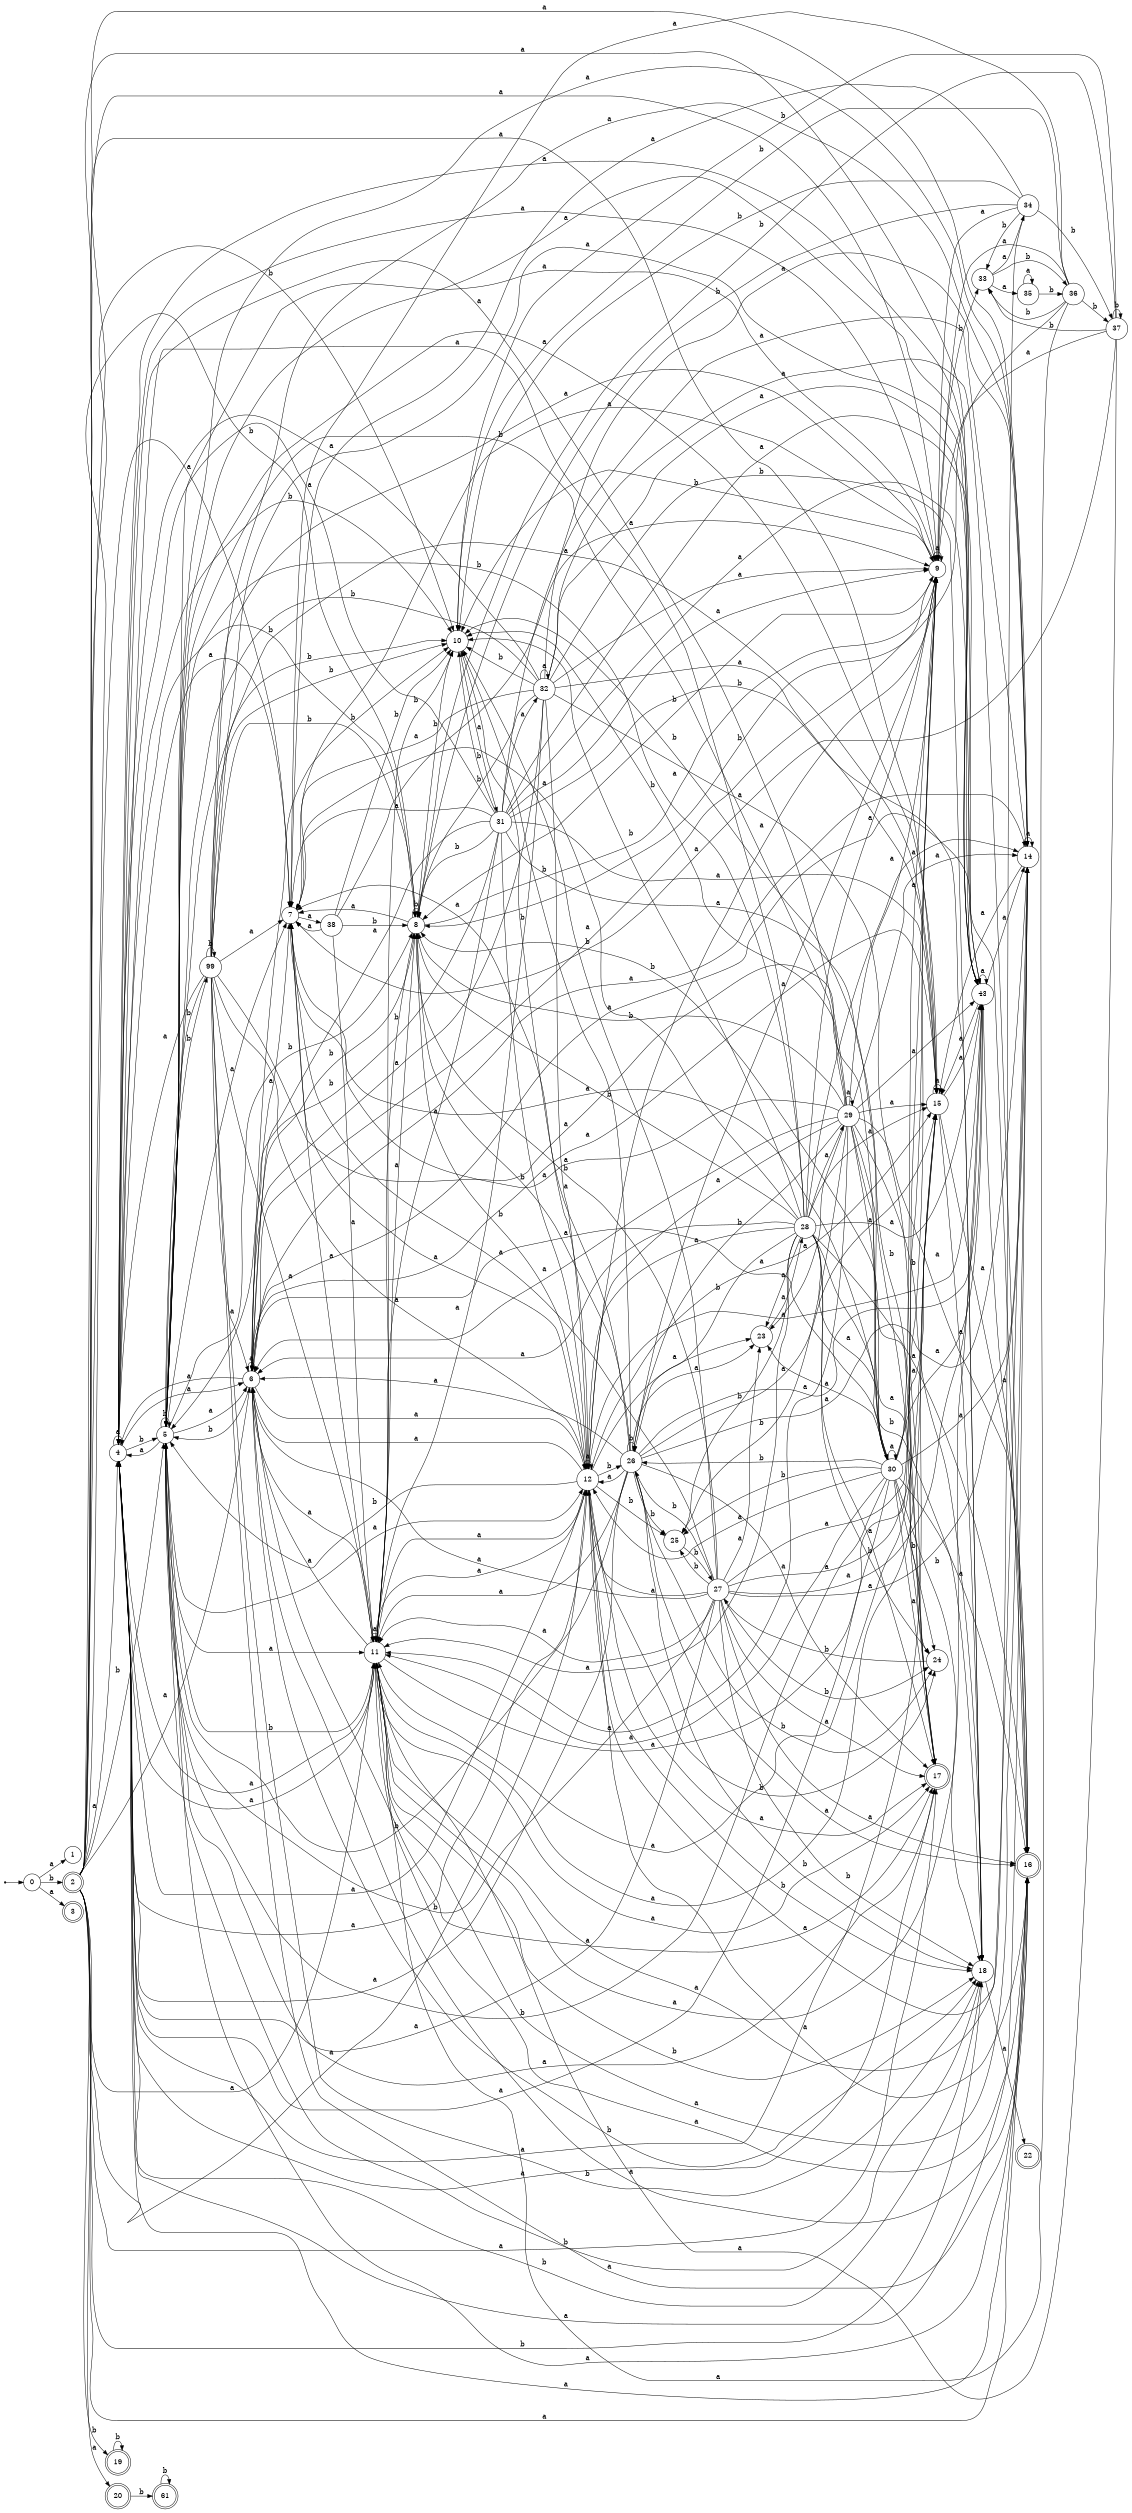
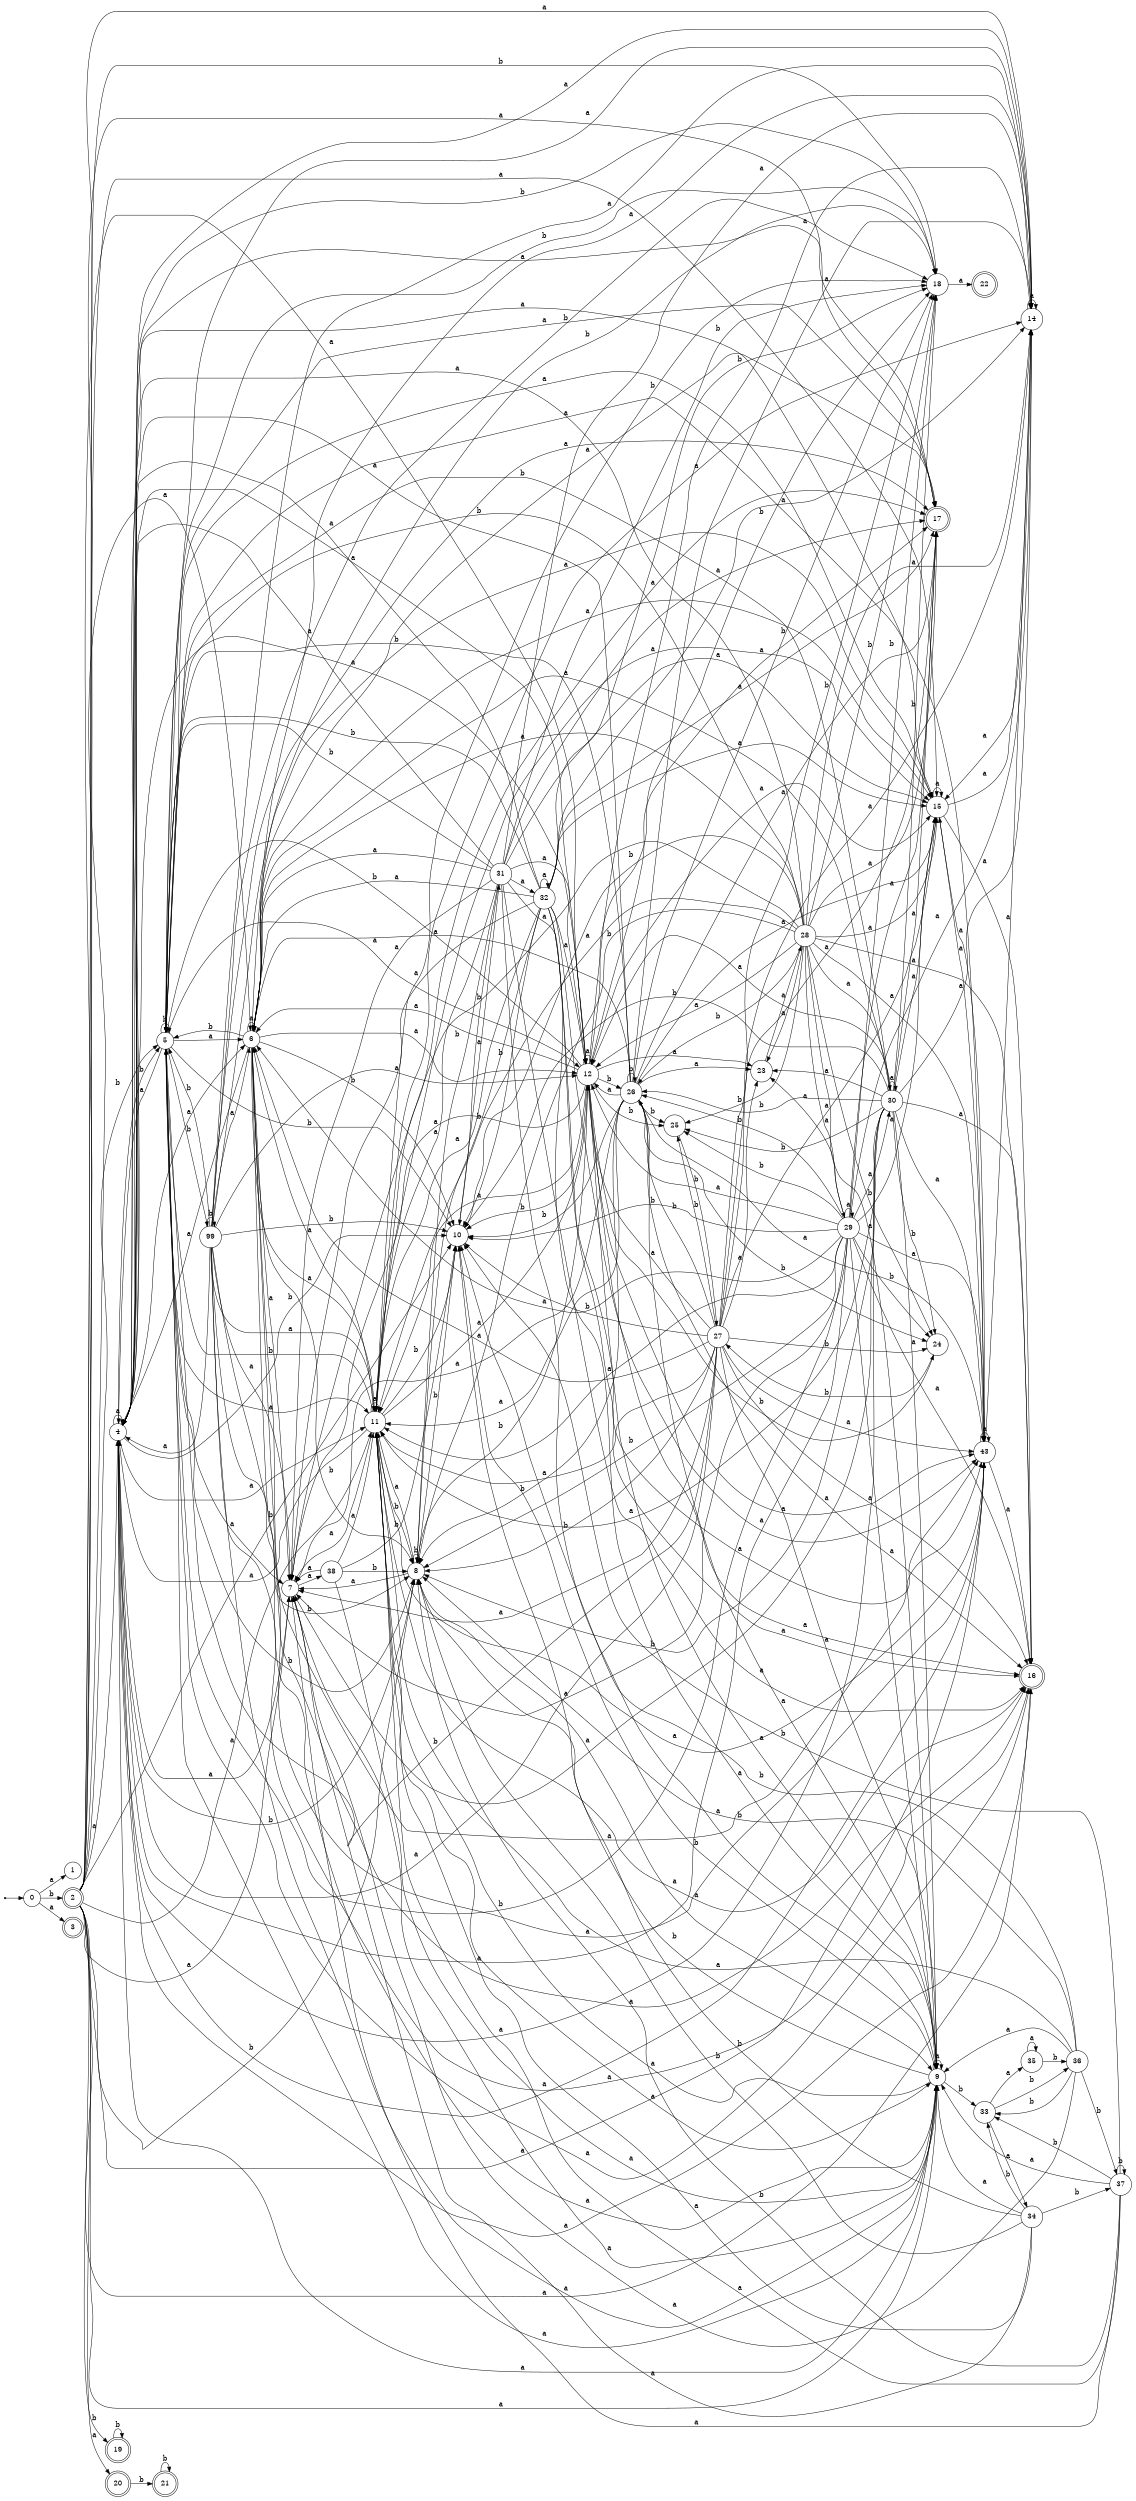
  digraph {
    rankdir=LR
    node [shape=circle]
    dummy0 [shape=point]
    0
    1
    2 [shape=doublecircle]
    3 [shape=doublecircle]
    4
    5
    6
    7
    8
    9
    10
    11
    12
    n15 [label=43]
    14
    15
    16 [shape=doublecircle]
    17 [shape=doublecircle]
    18
    19 [shape=doublecircle]
    20 [shape=doublecircle]
    n23 [label=99]
    38
    33
    31
    23
    24
    25
    26
    22 [shape=doublecircle]
-   21 [shape=doublecircle label=61]
+   21 [shape=doublecircle]
    34
    35
    36
    32
    28
    27
    29
    30
    37
    dummy0 -> 0
    0 -> 1 [label=a]
    0 -> 2 [label=b]
    0 -> 3 [label=a]
    2 -> 4 [label=a]
    2 -> 5 [label=b]
    2 -> 6 [label=a]
    2 -> 7 [label=a]
    2 -> 8 [label=b]
    2 -> 9 [label=a]
    2 -> 10 [label=b]
    2 -> 11 [label=a]
    2 -> 12 [label=a]
    2 -> n15 [label=a]
    2 -> 14 [label=a]
    2 -> 15 [label=a]
    2 -> 16 [label=a]
    2 -> 17 [label=a]
    2 -> 18 [label=b]
    2 -> 19 [label=b]
    2 -> 20 [label=a]
    4 -> 4 [label=a]
    4 -> 5 [label=b]
    4 -> 6 [label=a]
    4 -> 7 [label=a]
    4 -> 8 [label=b]
    4 -> 9 [label=a]
    4 -> 10 [label=b]
    4 -> 11 [label=a]
    4 -> 12 [label=a]
    4 -> n15 [label=a]
    4 -> 14 [label=a]
    4 -> 15 [label=a]
    4 -> 16 [label=a]
    4 -> 17 [label=a]
    4 -> 18 [label=b]
    5 -> 4 [label=a]
    5 -> 5 [label=b]
    5 -> 6 [label=a]
    5 -> 7 [label=a]
    5 -> 8 [label=b]
    5 -> 9 [label=a]
    5 -> 10 [label=b]
    5 -> 11 [label=a]
    5 -> 12 [label=a]
    5 -> n15 [label=a]
    5 -> 14 [label=a]
    5 -> 15 [label=a]
    5 -> 16 [label=a]
    5 -> 17 [label=a]
    5 -> 18 [label=b]
    5 -> n23 [label=b]
    6 -> 4 [label=a]
    6 -> 5 [label=b]
    6 -> 6 [label=a]
    6 -> 7 [label=a]
    6 -> 8 [label=b]
    6 -> 9 [label=a]
    6 -> 10 [label=b]
    6 -> 11 [label=a]
    6 -> 12 [label=a]
    6 -> n15 [label=a]
    6 -> 14 [label=a]
    6 -> 15 [label=a]
    6 -> 16 [label=a]
    6 -> 17 [label=a]
    6 -> 18 [label=b]
    7 -> 38 [label=a]
    8 -> 7 [label=a]
    8 -> 8 [label=b]
    8 -> 9 [label=a]
    8 -> 10 [label=b]
    8 -> 11 [label=a]
    9 -> 7 [label=a]
    9 -> 8 [label=b]
    9 -> 9 [label=a]
    9 -> 10 [label=b]
    9 -> 11 [label=a]
    9 -> 33 [label=b]
    10 -> 31 [label=a]
    11 -> 4 [label=a]
    11 -> 5 [label=b]
    11 -> 6 [label=a]
    11 -> 7 [label=a]
    11 -> 8 [label=b]
    11 -> 9 [label=a]
    11 -> 10 [label=b]
    11 -> 11 [label=a]
    11 -> 12 [label=a]
    11 -> n15 [label=a]
    11 -> 14 [label=a]
    11 -> 15 [label=a]
    11 -> 16 [label=a]
    11 -> 17 [label=a]
    11 -> 18 [label=b]
    12 -> 4 [label=a]
    12 -> 5 [label=b]
    12 -> 6 [label=a]
    12 -> 7 [label=a]
    12 -> 8 [label=b]
    12 -> 9 [label=a]
    12 -> 10 [label=b]
    12 -> 11 [label=a]
    12 -> 12 [label=a]
    12 -> n15 [label=a]
    12 -> 14 [label=a]
    12 -> 15 [label=a]
    12 -> 16 [label=a]
    12 -> 17 [label=a]
    12 -> 18 [label=b]
    12 -> 23 [label=a]
    12 -> 24 [label=b]
    12 -> 25 [label=b]
    12 -> 26 [label=b]
    n15 -> n15 [label=a]
    n15 -> 14 [label=a]
    n15 -> 15 [label=a]
    n15 -> 16 [label=a]
    14 -> 14 [label=a]
    14 -> 15 [label=a]
    15 -> n15 [label=a]
-   15 -> 18 [label=a]
+   15 -> 14 [label=a]
    15 -> 15 [label=a]
    15 -> 16 [label=a]
    18 -> 22 [label=a]
    19 -> 19 [label=b]
    20 -> 21 [label=b]
    n23 -> 4 [label=a]
    n23 -> 5 [label=b]
    n23 -> 6 [label=a]
    n23 -> 7 [label=a]
    n23 -> 8 [label=b]
    n23 -> 9 [label=a]
    n23 -> 10 [label=b]
    n23 -> 11 [label=a]
    n23 -> 12 [label=a]
    n23 -> n15 [label=a]
    n23 -> 14 [label=a]
    n23 -> 15 [label=a]
    n23 -> 16 [label=a]
    n23 -> 17 [label=a]
    n23 -> 18 [label=b]
    n23 -> n23 [label=b]
    38 -> 7 [label=a]
    38 -> 8 [label=b]
    38 -> 9 [label=a]
    38 -> 10 [label=b]
    38 -> 11 [label=a]
    33 -> 34 [label=a]
    33 -> 35 [label=a]
    33 -> 36 [label=b]
    31 -> 4 [label=a]
    31 -> 5 [label=b]
    31 -> 6 [label=a]
    31 -> 7 [label=a]
    31 -> 8 [label=b]
    31 -> 9 [label=a]
    31 -> 10 [label=b]
    31 -> 11 [label=a]
    31 -> 12 [label=a]
    31 -> n15 [label=a]
    31 -> 14 [label=a]
    31 -> 15 [label=a]
    31 -> 16 [label=a]
    31 -> 17 [label=a]
    31 -> 18 [label=b]
    31 -> 32 [label=a]
    23 -> 28 [label=a]
    24 -> 27 [label=b]
    25 -> 27 [label=b]
    26 -> 4 [label=a]
    26 -> 5 [label=b]
    26 -> 6 [label=a]
    26 -> 7 [label=a]
    26 -> 8 [label=b]
    26 -> 9 [label=a]
    26 -> 10 [label=b]
    26 -> 11 [label=a]
    26 -> 12 [label=a]
    26 -> n15 [label=a]
    26 -> 14 [label=a]
    26 -> 15 [label=a]
    26 -> 16 [label=a]
    26 -> 17 [label=a]
    26 -> 18 [label=b]
    26 -> 23 [label=a]
    26 -> 24 [label=b]
    26 -> 25 [label=b]
    26 -> 26 [label=b]
    21 -> 21 [label=b]
    34 -> 7 [label=a]
    34 -> 8 [label=b]
    34 -> 9 [label=a]
    34 -> 10 [label=b]
    34 -> 11 [label=a]
    34 -> 33 [label=b]
    34 -> 37 [label=b]
    35 -> 35 [label=a]
    35 -> 36 [label=b]
    36 -> 7 [label=a]
    36 -> 8 [label=b]
    36 -> 9 [label=a]
    36 -> 10 [label=b]
    36 -> 11 [label=a]
    36 -> 33 [label=b]
    36 -> 37 [label=b]
    32 -> 4 [label=a]
    32 -> 5 [label=b]
    32 -> 6 [label=a]
    32 -> 7 [label=a]
    32 -> 8 [label=b]
    32 -> 9 [label=a]
    32 -> 10 [label=b]
    32 -> 11 [label=a]
    32 -> 12 [label=a]
    32 -> n15 [label=a]
    32 -> 14 [label=a]
    32 -> 15 [label=a]
    32 -> 16 [label=a]
    32 -> 17 [label=a]
    32 -> 18 [label=b]
    32 -> 32 [label=a]
    28 -> 4 [label=a]
    28 -> 5 [label=b]
    28 -> 6 [label=a]
    28 -> 7 [label=a]
    28 -> 8 [label=b]
    28 -> 9 [label=a]
    28 -> 10 [label=b]
    28 -> 11 [label=a]
    28 -> 12 [label=a]
    28 -> n15 [label=a]
    28 -> 14 [label=a]
    28 -> 15 [label=a]
    28 -> 16 [label=a]
    28 -> 17 [label=a]
    28 -> 18 [label=b]
    28 -> 23 [label=a]
    28 -> 24 [label=b]
    28 -> 25 [label=b]
    28 -> 26 [label=b]
    28 -> 29 [label=a]
    28 -> 30 [label=a]
    27 -> 4 [label=a]
    27 -> 5 [label=b]
    27 -> 6 [label=a]
    27 -> 7 [label=a]
    27 -> 8 [label=b]
    27 -> 9 [label=a]
    27 -> 10 [label=b]
    27 -> 11 [label=a]
    27 -> 12 [label=a]
    27 -> n15 [label=a]
    27 -> 14 [label=a]
    27 -> 15 [label=a]
    27 -> 16 [label=a]
    27 -> 17 [label=a]
    27 -> 18 [label=b]
    27 -> 23 [label=a]
    27 -> 24 [label=b]
    27 -> 25 [label=b]
    27 -> 26 [label=b]
    29 -> 4 [label=a]
    29 -> 5 [label=b]
    29 -> 6 [label=a]
    29 -> 7 [label=a]
    29 -> 8 [label=b]
    29 -> 9 [label=a]
    29 -> 10 [label=b]
    29 -> 11 [label=a]
    29 -> 12 [label=a]
    29 -> n15 [label=a]
    29 -> 14 [label=a]
    29 -> 15 [label=a]
    29 -> 16 [label=a]
    29 -> 17 [label=a]
    29 -> 18 [label=b]
    29 -> 23 [label=a]
    29 -> 24 [label=b]
    29 -> 25 [label=b]
    29 -> 26 [label=b]
    29 -> 29 [label=a]
    29 -> 30 [label=a]
    30 -> 4 [label=a]
    30 -> 5 [label=b]
    30 -> 6 [label=a]
    30 -> 7 [label=a]
    30 -> 8 [label=b]
    30 -> 9 [label=a]
    30 -> 10 [label=b]
    30 -> 11 [label=a]
    30 -> 12 [label=a]
    30 -> n15 [label=a]
    30 -> 14 [label=a]
    30 -> 15 [label=a]
    30 -> 16 [label=a]
    30 -> 17 [label=a]
    30 -> 18 [label=b]
    30 -> 23 [label=a]
    30 -> 24 [label=b]
    30 -> 25 [label=b]
    30 -> 26 [label=b]
    30 -> 30 [label=a]
    37 -> 7 [label=a]
    37 -> 8 [label=b]
    37 -> 9 [label=a]
    37 -> 10 [label=b]
    37 -> 11 [label=a]
    37 -> 33 [label=b]
    37 -> 37 [label=b]
  }
